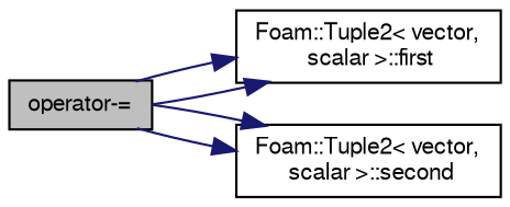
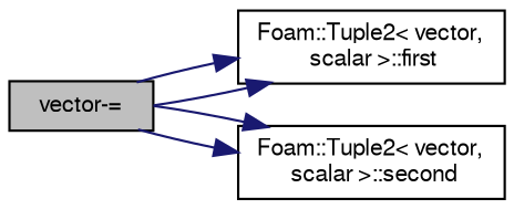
  digraph {
    rankdir=LR
    node [color=black fontname=FreeSans fontsize=10 shape=record]
    edge [color=midnightblue fontname=FreeSans fontsize=10 labelfontname=FreeSans labelfontsize=10 style=solid]
-   n1 [fillcolor=grey75 fontcolor=black height=0.2 label="operator-=" style=filled width=0.4]
+   n1 [fillcolor=grey75 fontcolor=black height=0.2 label="vector-=" style=filled width=0.4]
    n2 [height=0.2 label="Foam::Tuple2\< vector,\l scalar \>::first" width=0.4]
    n3 [height=0.2 label="Foam::Tuple2\< vector,\l scalar \>::second" width=0.4]
    n1 -> n2
    n1 -> n2
    n1 -> n3
    n1 -> n3
  }
